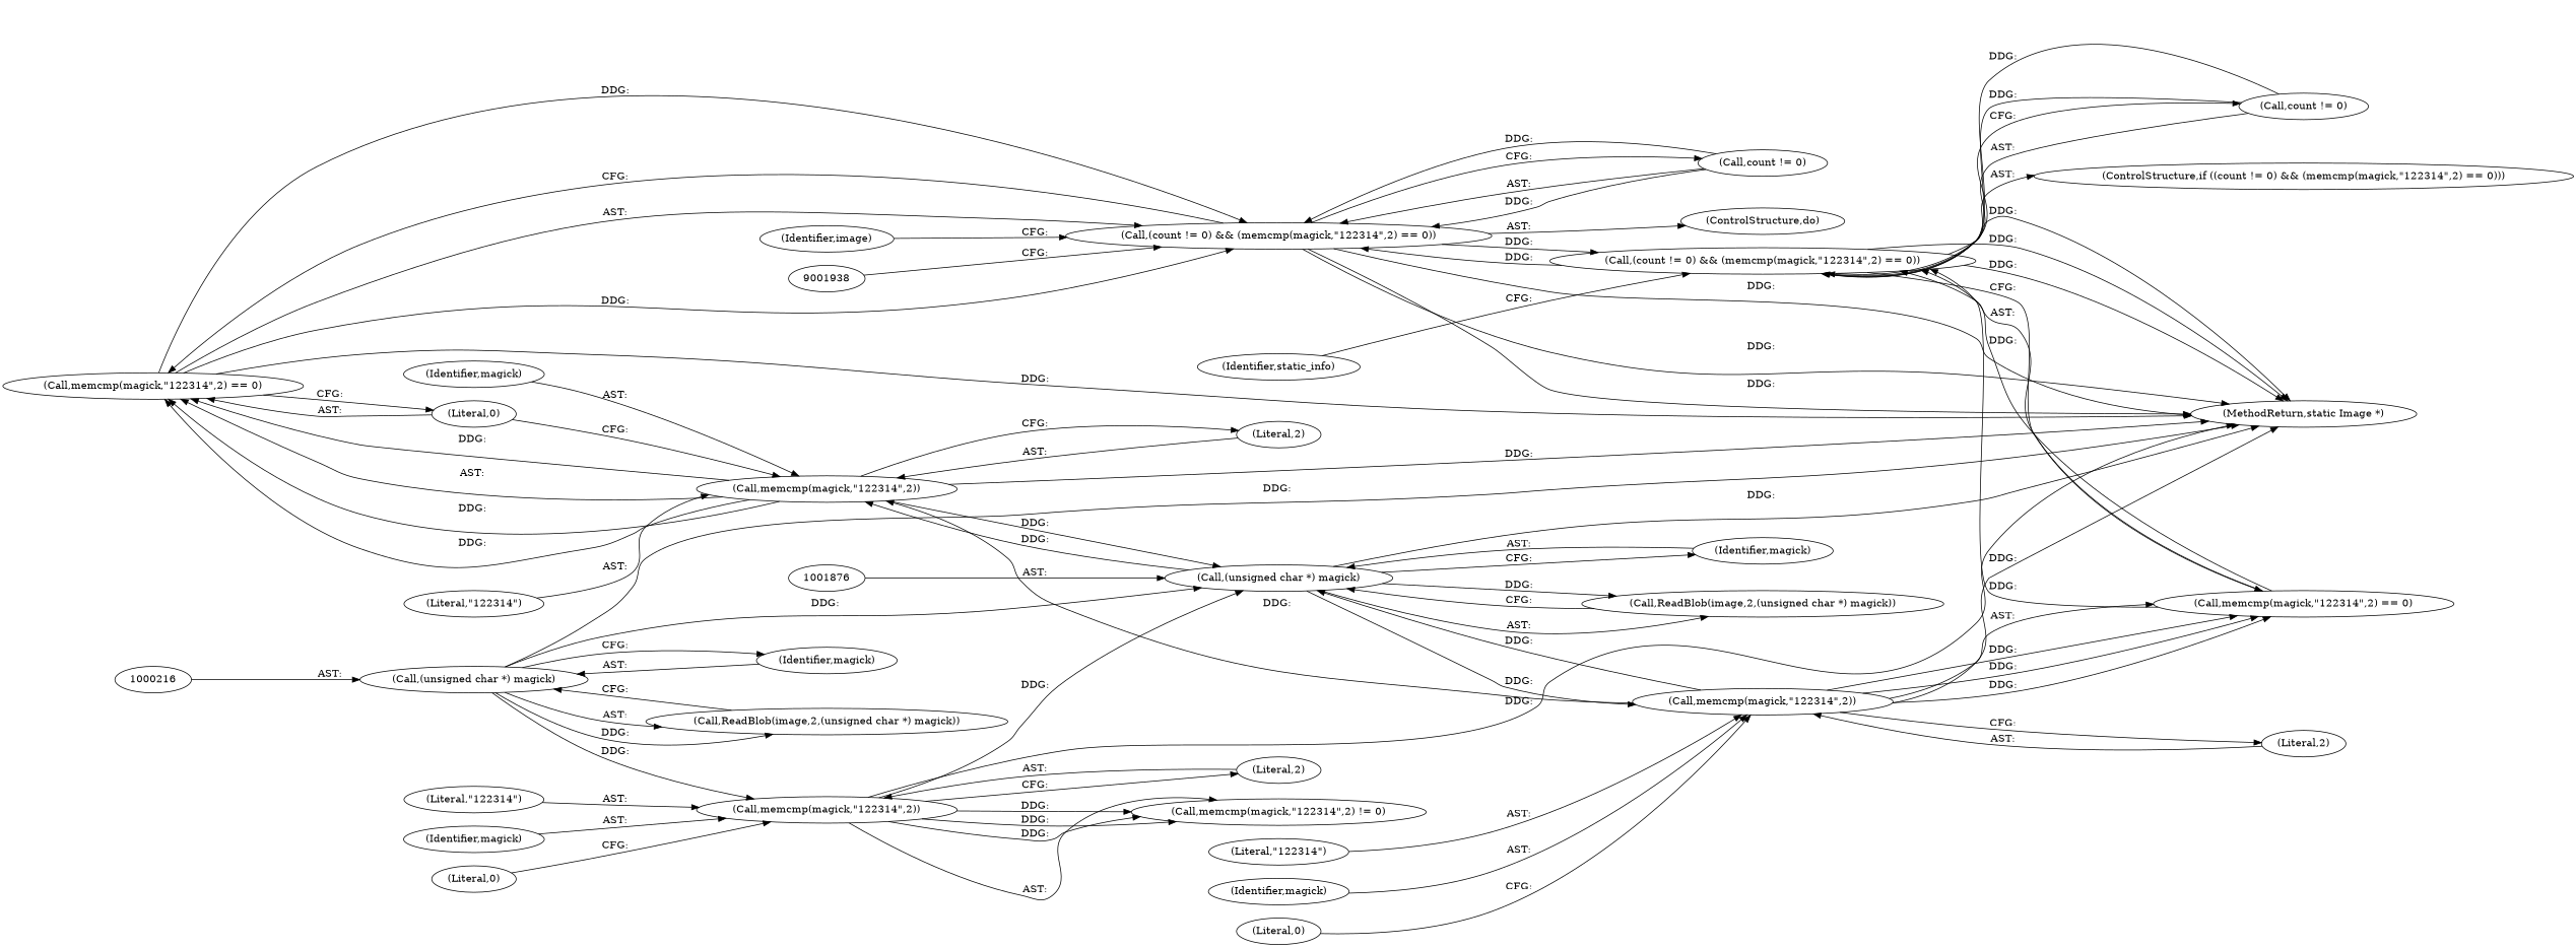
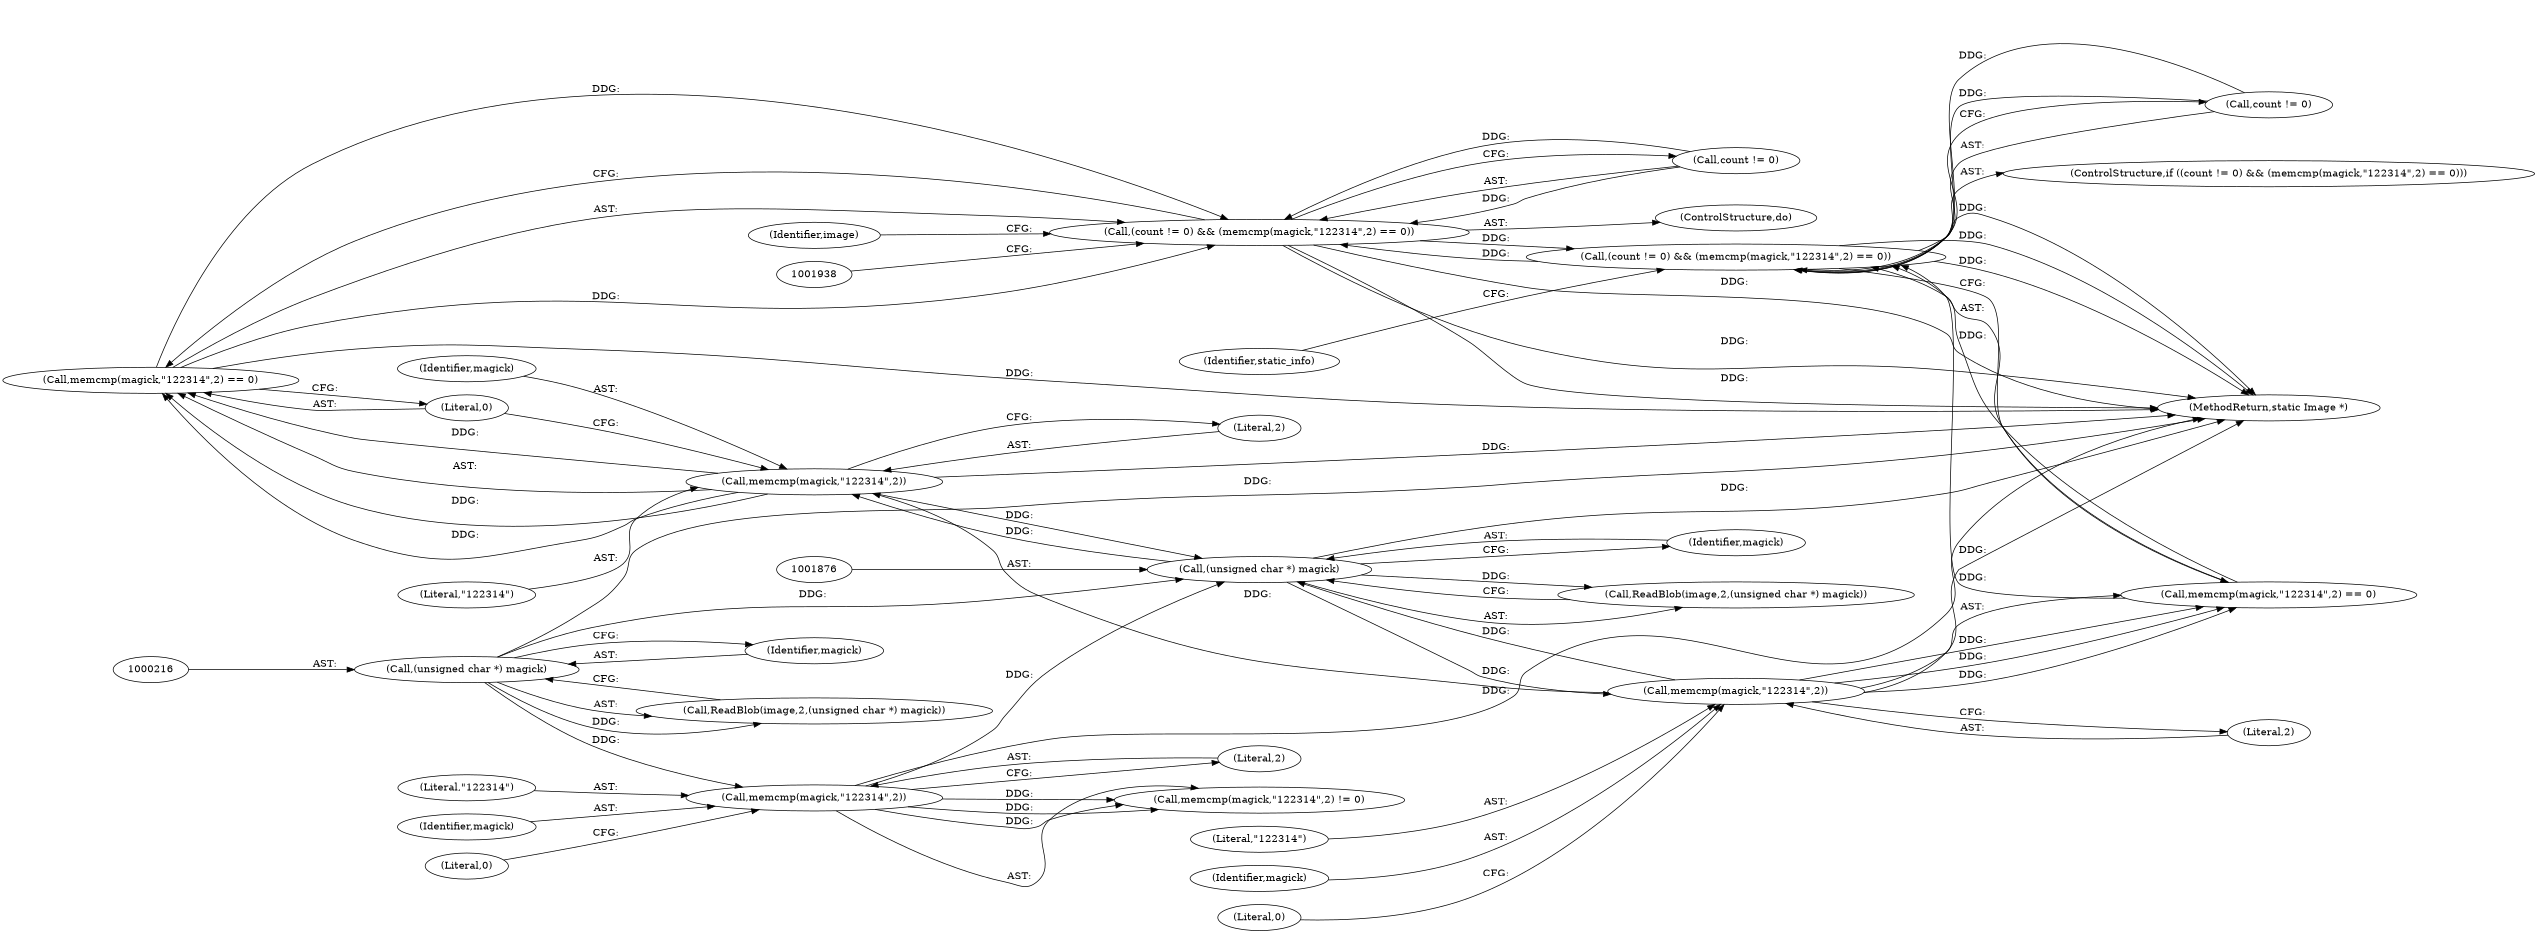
  digraph {
    rankdir=LR
    n1 [label="(Call,memcmp(magick,\"\122\314\",2) == 0)"]
    n2 [label="(Call,(count != 0) && (memcmp(magick,\"\122\314\",2) == 0))"]
    n3 [label="(MethodReturn,static Image *)"]
    n4 [label="(Literal,0)"]
    n5 [label="(Call,(count != 0) && (memcmp(magick,\"\122\314\",2) == 0))"]
    n6 [label="(Call,count != 0)"]
    n7 [label="(ControlStructure,do)"]
    n8 [label="(Call,memcmp(magick,\"\122\314\",2))"]
    n9 [label="(Call,(unsigned char *) magick)"]
    n10 [label="(Literal,2)"]
    n11 [label="(Call,memcmp(magick,\"\122\314\",2))"]
    n12 [label="(Identifier,magick)"]
    n13 [label="(Call,ReadBlob(image,2,(unsigned char *) magick))"]
    n14 [label="(Literal,2)"]
    n15 [label="(Call,memcmp(magick,\"\122\314\",2) == 0)"]
    n16 [label="(Call,memcmp(magick,\"\122\314\",2))"]
    n17 [label="(Call,memcmp(magick,\"\122\314\",2) != 0)"]
    n18 [label="(Literal,2)"]
    n19 [label="(Call,(unsigned char *) magick)"]
    n20 [label="(Identifier,magick)"]
    n21 [label="(Call,ReadBlob(image,2,(unsigned char *) magick))"]
    n22 [label="(ControlStructure,if ((count != 0) && (memcmp(magick,\"\122\314\",2) == 0)))"]
    n23 [label="(Call,count != 0)"]
    n24 [label="(Literal,\"\122\314\")"]
    n25 [label="(Literal,\"\122\314\")"]
    n26 [label="(Identifier,image)"]
    n27 [label="(Identifier,magick)"]
    n28 [label="(Literal,0)"]
    n29 [label="(Identifier,static_info)"]
    n30 [label="(Identifier,magick)"]
    n31 [label="(Literal,\"\122\314\")"]
    n32 [label="(Literal,0)"]
    n33 [label="(Identifier,magick)"]
    1001876
    1000216
-   1001938 [label=9001938]
+   1001938
    n1 -> n2 [label="AST: "]
    n1 -> n2 [label="DDG: "]
    n1 -> n2 [label="DDG: "]
    n1 -> n3 [label="DDG: "]
    n1 -> n4 [label="CFG: "]
    n2 -> n1 [label="CFG: "]
    n2 -> n3 [label="DDG: "]
    n2 -> n3 [label="DDG: "]
    n2 -> n3 [label="DDG: "]
    n2 -> n5 [label="DDG: "]
    n2 -> n6 [label="CFG: "]
    n2 -> n7 [label="AST: "]
    n4 -> n1 [label="AST: "]
    n4 -> n8 [label="CFG: "]
    n5 -> n2 [label="DDG: "]
    n5 -> n3 [label="DDG: "]
    n5 -> n3 [label="DDG: "]
    n5 -> n3 [label="DDG: "]
    n5 -> n15 [label="CFG: "]
    n5 -> n22 [label="AST: "]
    n5 -> n23 [label="CFG: "]
    n6 -> n2 [label="AST: "]
    n6 -> n2 [label="DDG: "]
    n6 -> n2 [label="DDG: "]
    n8 -> n1 [label="AST: "]
    n8 -> n1 [label="DDG: "]
    n8 -> n1 [label="DDG: "]
    n8 -> n1 [label="DDG: "]
    n8 -> n3 [label="DDG: "]
    n8 -> n9 [label="DDG: "]
    n8 -> n10 [label="CFG: "]
    n9 -> n3 [label="DDG: "]
    n9 -> n8 [label="DDG: "]
    n9 -> n11 [label="DDG: "]
    n9 -> n12 [label="CFG: "]
    n9 -> n13 [label="AST: "]
    n9 -> n13 [label="DDG: "]
    n10 -> n8 [label="AST: "]
    n11 -> n3 [label="DDG: "]
    n11 -> n8 [label="DDG: "]
    n11 -> n9 [label="DDG: "]
    n11 -> n14 [label="CFG: "]
    n11 -> n15 [label="AST: "]
    n11 -> n15 [label="DDG: "]
    n11 -> n15 [label="DDG: "]
    n11 -> n15 [label="DDG: "]
    n12 -> n9 [label="AST: "]
    n13 -> n9 [label="CFG: "]
    n14 -> n11 [label="AST: "]
    n15 -> n5 [label="AST: "]
    n15 -> n5 [label="DDG: "]
    n15 -> n5 [label="DDG: "]
    n16 -> n3 [label="DDG: "]
    n16 -> n9 [label="DDG: "]
    n16 -> n17 [label="AST: "]
    n16 -> n17 [label="DDG: "]
    n16 -> n17 [label="DDG: "]
    n16 -> n17 [label="DDG: "]
    n16 -> n18 [label="CFG: "]
    n18 -> n16 [label="AST: "]
    n19 -> n3 [label="DDG: "]
    n19 -> n9 [label="DDG: "]
    n19 -> n16 [label="DDG: "]
    n19 -> n20 [label="CFG: "]
    n19 -> n21 [label="AST: "]
    n19 -> n21 [label="DDG: "]
    n20 -> n19 [label="AST: "]
    n21 -> n19 [label="CFG: "]
    n23 -> n5 [label="AST: "]
    n23 -> n5 [label="DDG: "]
    n23 -> n5 [label="DDG: "]
    n24 -> n16 [label="AST: "]
    n25 -> n11 [label="AST: "]
    n26 -> n2 [label="CFG: "]
    n27 -> n11 [label="AST: "]
    n28 -> n11 [label="CFG: "]
    n29 -> n5 [label="CFG: "]
    n30 -> n16 [label="AST: "]
    n31 -> n8 [label="AST: "]
    n32 -> n16 [label="CFG: "]
    n33 -> n8 [label="AST: "]
    1001876 -> n9 [label="AST: "]
    1000216 -> n19 [label="AST: "]
    1001938 -> n2 [label="CFG: "]
  }
